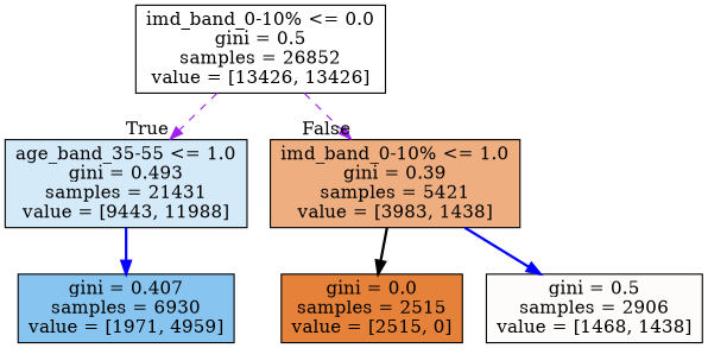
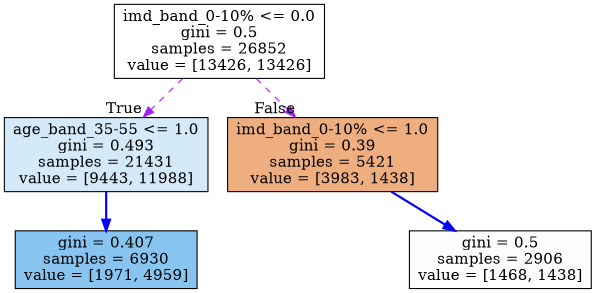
  digraph {
    node [color=black shape=box style=filled]
    edge [color=purple style=bold]
    n1 [fillcolor="#e5813900" label="imd_band_0-10% <= 0.0\ngini = 0.5\nsamples = 26852\nvalue = [13426, 13426]"]
    n2 [fillcolor="#399de536" label="age_band_35-55 <= 1.0\ngini = 0.493\nsamples = 21431\nvalue = [9443, 11988]"]
    n3 [fillcolor="#e58139a3" label="imd_band_0-10% <= 1.0\ngini = 0.39\nsamples = 5421\nvalue = [3983, 1438]"]
    n4 [fillcolor="#399de59a" label="gini = 0.407\nsamples = 6930\nvalue = [1971, 4959]"]
-   n5 [fillcolor="#e58139ff" label="gini = 0.0\nsamples = 2515\nvalue = [2515, 0]"]
    n6 [fillcolor="#e5813905" label="gini = 0.5\nsamples = 2906\nvalue = [1468, 1438]"]
    n1 -> n2 [headlabel=True labelangle=45 labeldistance=2.5 style=dashed]
    n1 -> n3 [headlabel=False labelangle=-45 labeldistance=2.5 style=dashed]
    n2 -> n4 [color=blue]
-   n3 -> n5 [color=black]
    n3 -> n6 [color=blue]
  }
